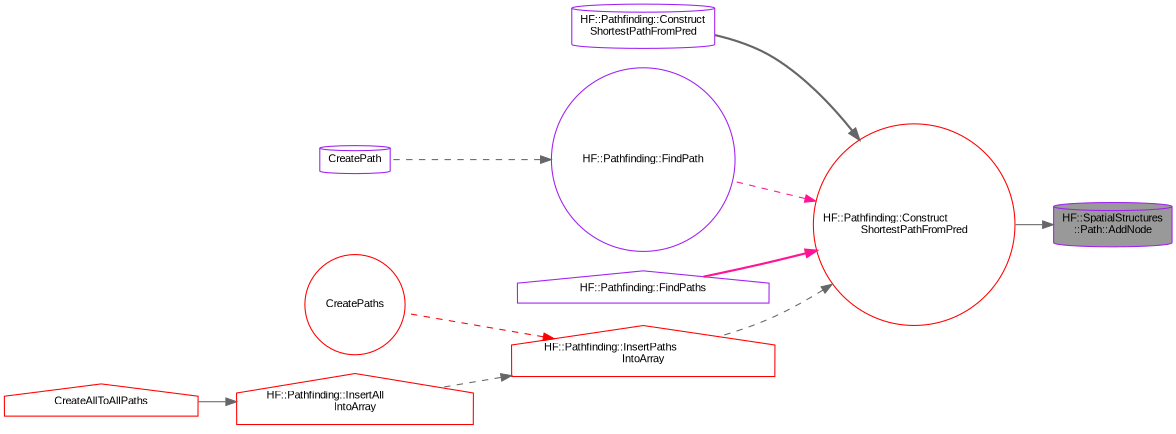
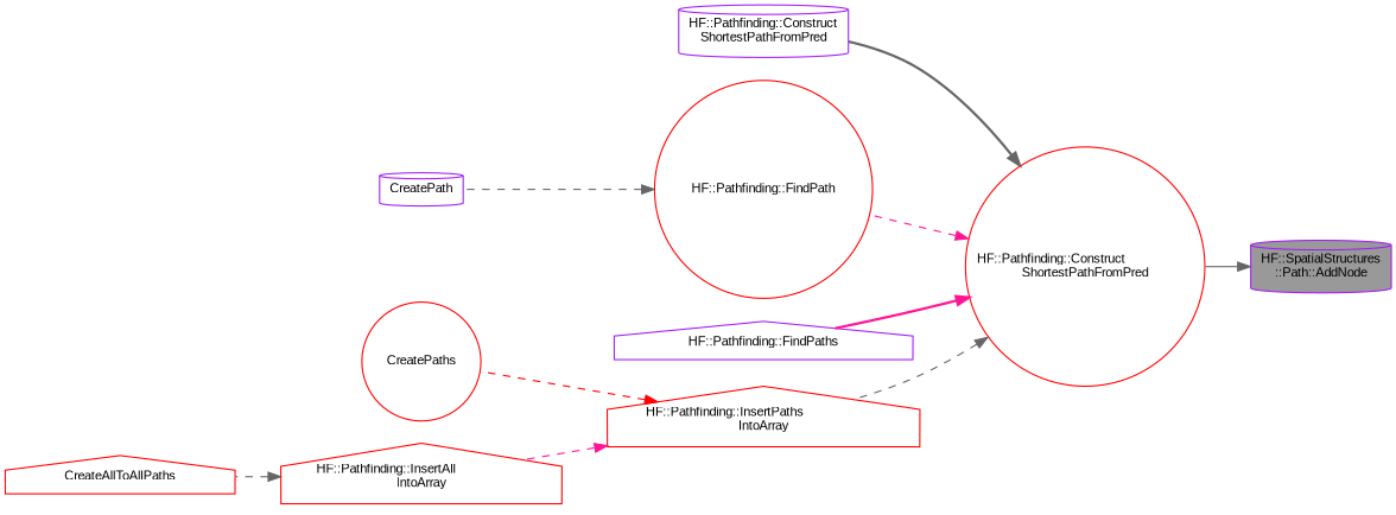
  digraph {
    fontname="Liberation Sans"
    rankdir=RL
    node [color=red fillcolor=white fontname="Liberation Sans" fontsize=10 shape=house style=filled]
    edge [color=gray40 dir=back fontname="Liberation Sans" fontsize=10 labelfontname=Helvetica labelfontsize=10 style=dashed]
    n1 [color=purple fillcolor=grey60 fontcolor=black height=0.2 label="HF::SpatialStructures\l::Path::AddNode" shape=cylinder width=0.4]
    n2 [height=0.2 label="HF::Pathfinding::Construct\lShortestPathFromPred" shape=circle width=0.4]
    n3 [color=purple height=0.2 label="HF::Pathfinding::Construct\lShortestPathFromPred" shape=cylinder width=0.4]
-   n4 [color=purple height=0.2 label="HF::Pathfinding::FindPath" shape=circle width=0.4]
+   n4 [height=0.2 label="HF::Pathfinding::FindPath" shape=circle width=0.4]
    n5 [color=purple height=0.2 label="HF::Pathfinding::FindPaths" width=0.4]
    n6 [height=0.2 label="HF::Pathfinding::InsertPaths\lIntoArray" width=0.4]
    n7 [color=purple height=0.2 label=CreatePath shape=cylinder width=0.4]
    n8 [height=0.2 label=CreatePaths shape=circle width=0.4]
    n9 [height=0.2 label="HF::Pathfinding::InsertAll\lIntoArray" width=0.4]
    n10 [height=0.2 label=CreateAllToAllPaths width=0.4]
    n1 -> n2 [style=solid]
    n2 -> n3 [style=bold]
    n2 -> n4 [color=deeppink]
    n2 -> n5 [color=deeppink style=bold]
    n2 -> n6
    n4 -> n7
    n6 -> n8 [color=red]
-   n6 -> n9
-   n9 -> n10 [style=solid]
+   n6 -> n9 [color=deeppink]
+   n9 -> n10
  }
